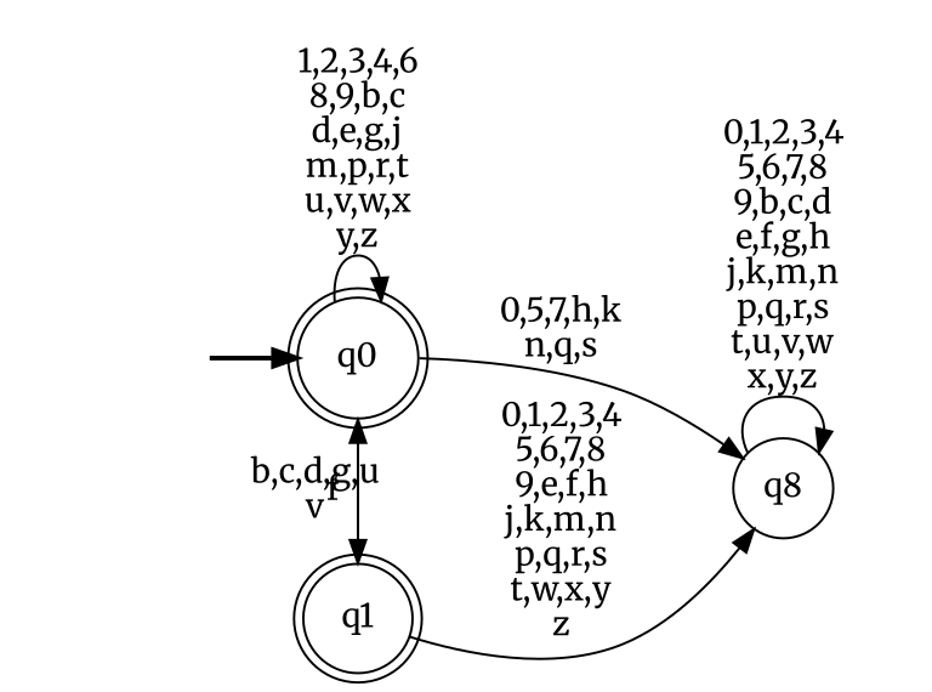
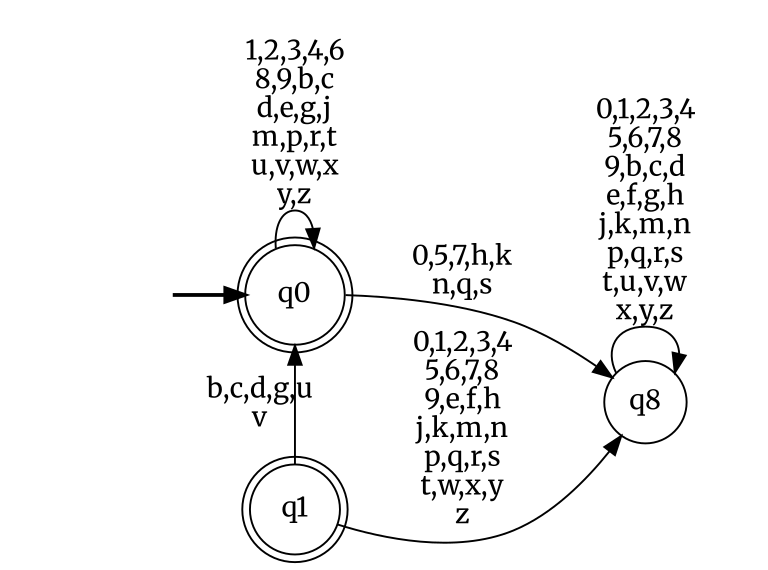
  digraph {
    fontname=Merriweather
    rankdir=LR
    node [fontname=Merriweather shape=doublecircle style="rounded,filled" color=black fillcolor=white]
    edge [fontname=Merriweather]
    __start0 [height=0 shape=none style=invis width=0 color="" fillcolor=""]
    n2 [label=q0]
    n3 [label=q1]
    n4 [label=q8 shape=circle style=filled]
    subgraph cluster_1 {
      nodesep=0.15
      ranksep=0.15
      style=invis
      __start0
      n2
    }
    __start0 -> n2 [penwidth=2]
    n2 -> n2 [label="1,2,3,4,6\n8,9,b,c\nd,e,g,j\nm,p,r,t\nu,v,w,x\ny,z"]
-   n2 -> n3 [label=f]
    n2 -> n4 [label="0,5,7,h,k\nn,q,s"]
    n3 -> n2 [label="b,c,d,g,u\nv"]
    n3 -> n4 [label="0,1,2,3,4\n5,6,7,8\n9,e,f,h\nj,k,m,n\np,q,r,s\nt,w,x,y\nz"]
    n4 -> n4 [label="0,1,2,3,4\n5,6,7,8\n9,b,c,d\ne,f,g,h\nj,k,m,n\np,q,r,s\nt,u,v,w\nx,y,z"]
  }
